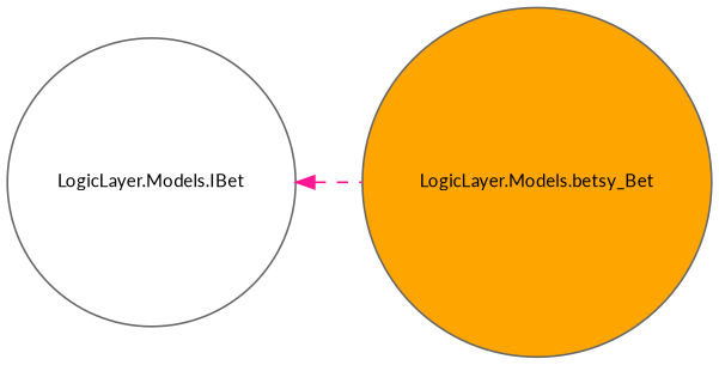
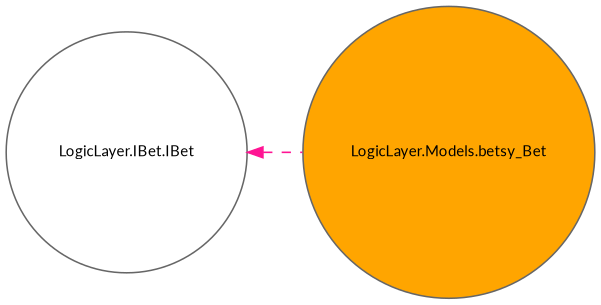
  digraph {
    rankdir=LR
    fontname=Lato
    node [color=gray40 fontname=Lato fontsize=10 shape=circle style=filled]
-   n1 [fillcolor=white fontcolor=black height=0.2 label="LogicLayer.Models.IBet" width=0.4]
+   n1 [fillcolor=white fontcolor=black height=0.2 label="LogicLayer.IBet.IBet" width=0.4]
    n2 [fillcolor=orange height=0.2 label="LogicLayer.Models.betsy_Bet" width=0.4]
    n1 -> n2 [color=deeppink dir=back fontname=Lato fontsize=10 labelfontname=Helvetica labelfontsize=10 style=dashed]
  }
